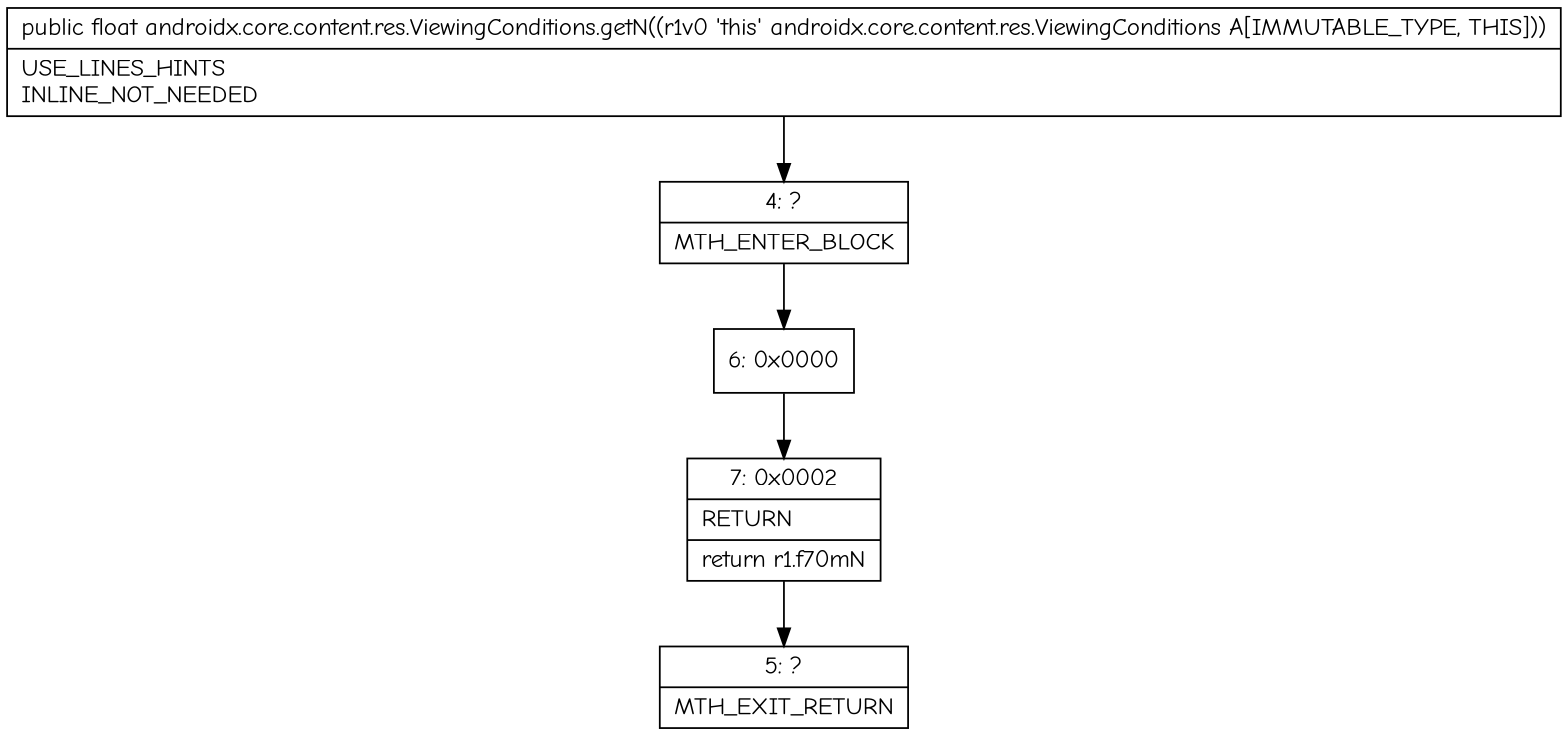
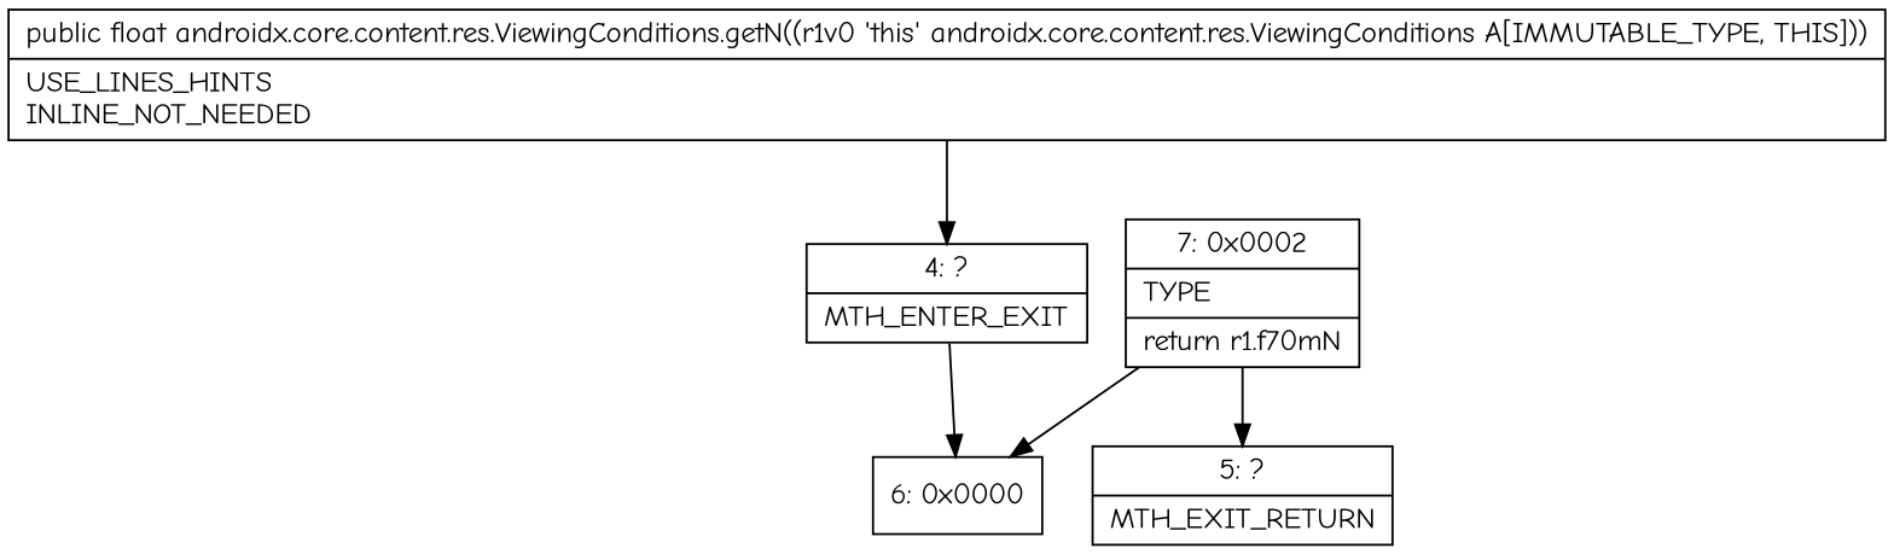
  digraph {
    fontname="Comic Neue"
    node [fontname="Comic Neue" shape=record]
    edge [fontname="Comic Neue"]
-   n1 [label="{4\:\ ?|MTH_ENTER_BLOCK\l}"]
+   n1 [label="{4\:\ ?|MTH_ENTER_EXIT\l}"]
    n2 [label="{6\:\ 0x0000}"]
-   n3 [label="{7\:\ 0x0002|RETURN\l|return r1.f70mN\l}"]
+   n3 [label="{7\:\ 0x0002|TYPE\l|return r1.f70mN\l}"]
    n4 [label="{5\:\ ?|MTH_EXIT_RETURN\l}"]
    n5 [label="{public float androidx.core.content.res.ViewingConditions.getN((r1v0 'this' androidx.core.content.res.ViewingConditions A[IMMUTABLE_TYPE, THIS]))  | USE_LINES_HINTS\lINLINE_NOT_NEEDED\l}"]
    n1 -> n2
-   n2 -> n3
+   n3 -> n2
    n3 -> n4
    n5 -> n1
  }
